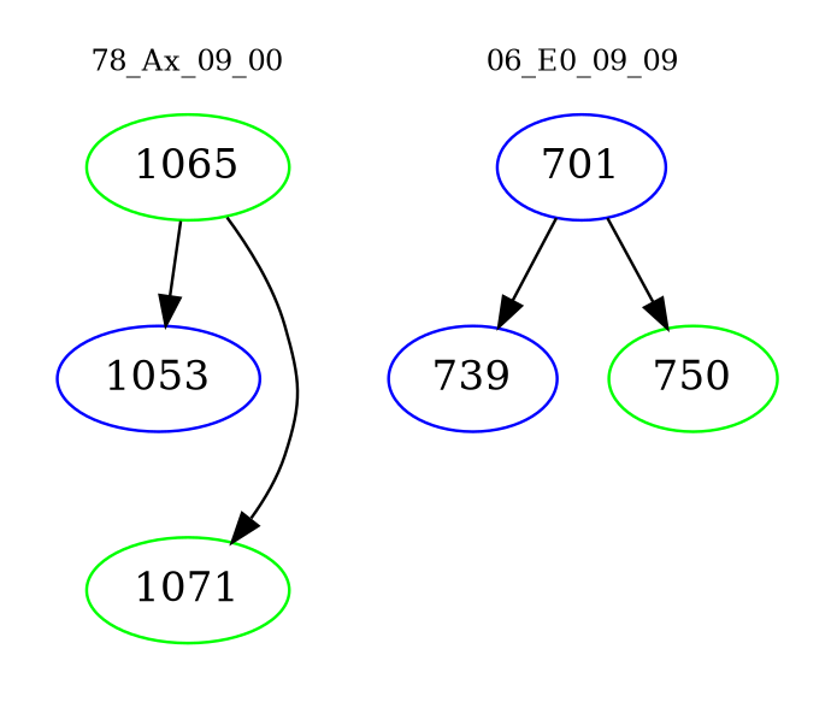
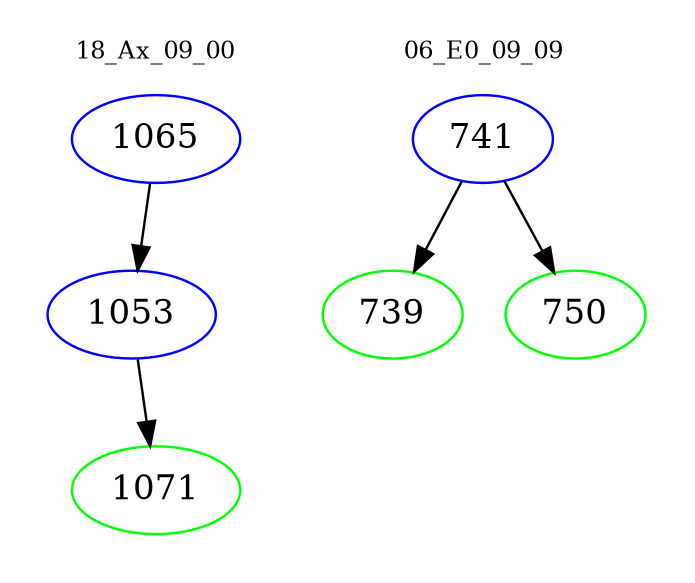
  digraph {
    fontname="DejaVu Serif"
    node [color=blue fontname="DejaVu Serif"]
    edge [color=black fontname="DejaVu Serif"]
-   n1 [color=green label=1065]
+   n1 [label=1065]
    n2 [label=1053]
    n3 [color=green label=1071]
-   n4 [label=701]
-   n5 [label=739]
+   n4 [label=741]
+   n5 [color=green label=739]
    n6 [color=green label=750]
    subgraph cluster_1 {
      color=white
      fontsize=10
-     label="78_Ax_09_00"
+     label="18_Ax_09_00"
      n1
      n2
      n3
    }
    subgraph cluster_2 {
      color=white
      fontsize=10
      label="06_E0_09_09"
      n4
      n5
      n6
    }
    n1 -> n2
-   n1 -> n3
+   n2 -> n3
    n4 -> n5
    n4 -> n6
  }
